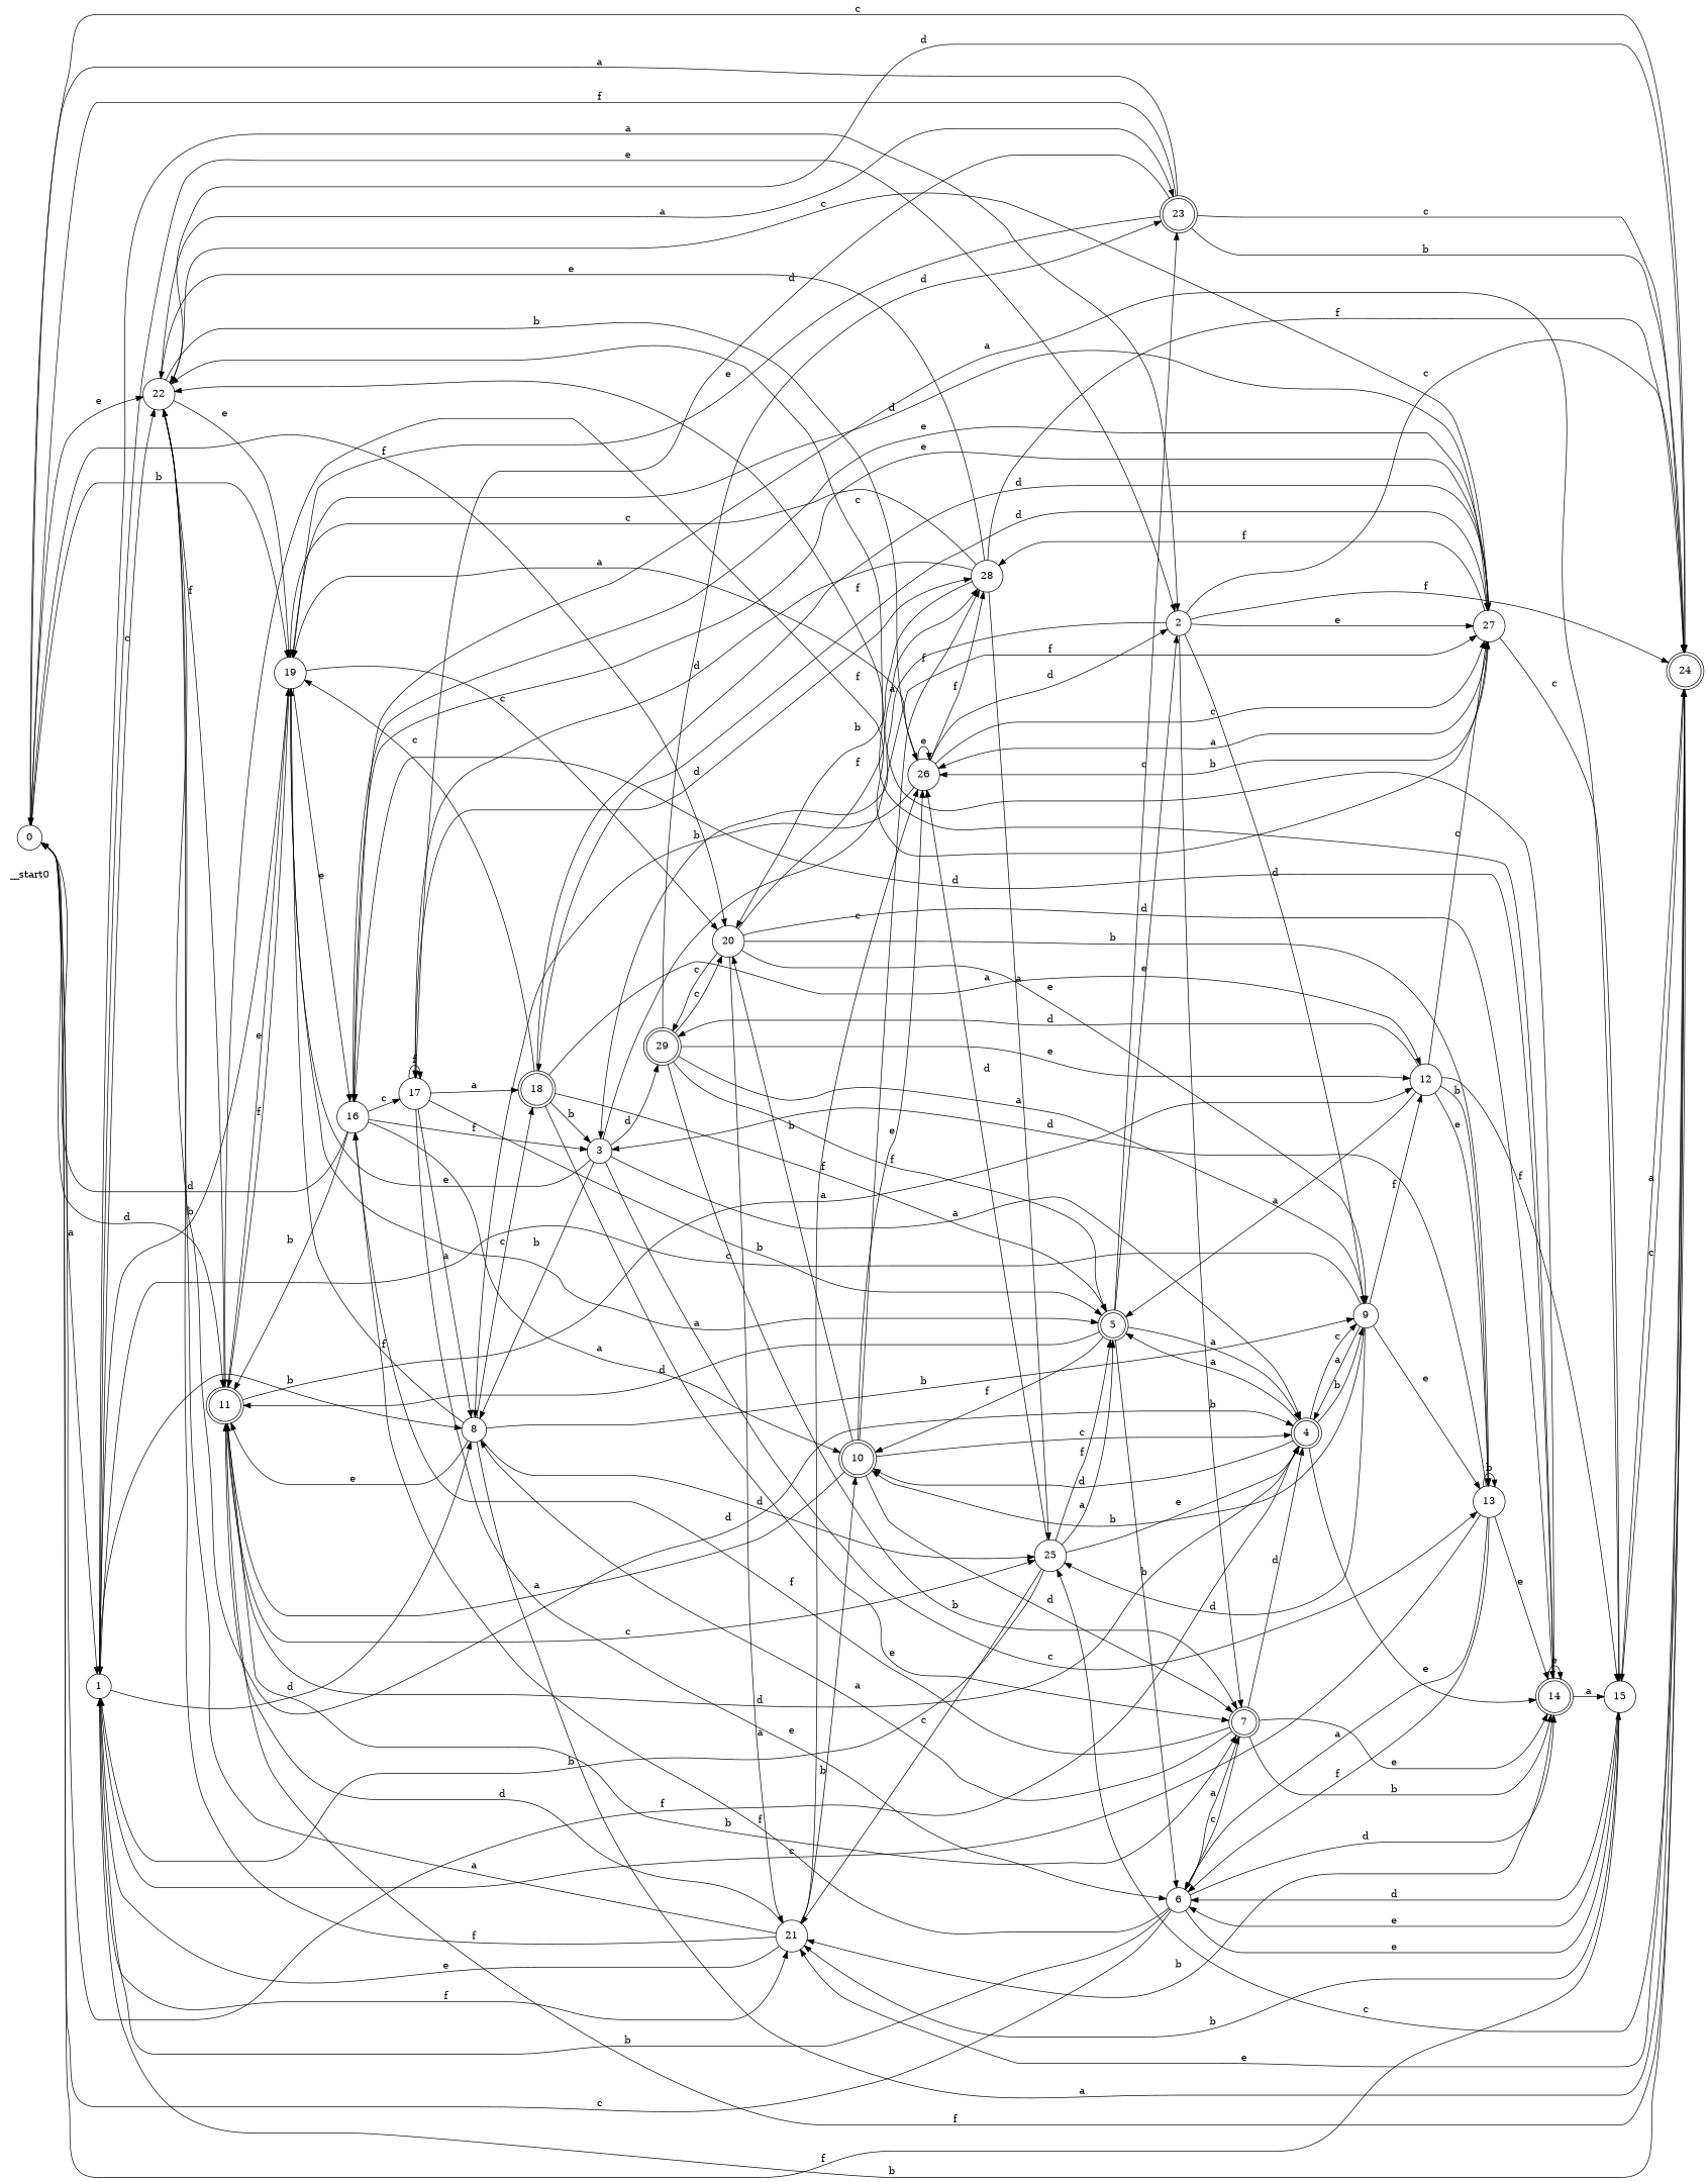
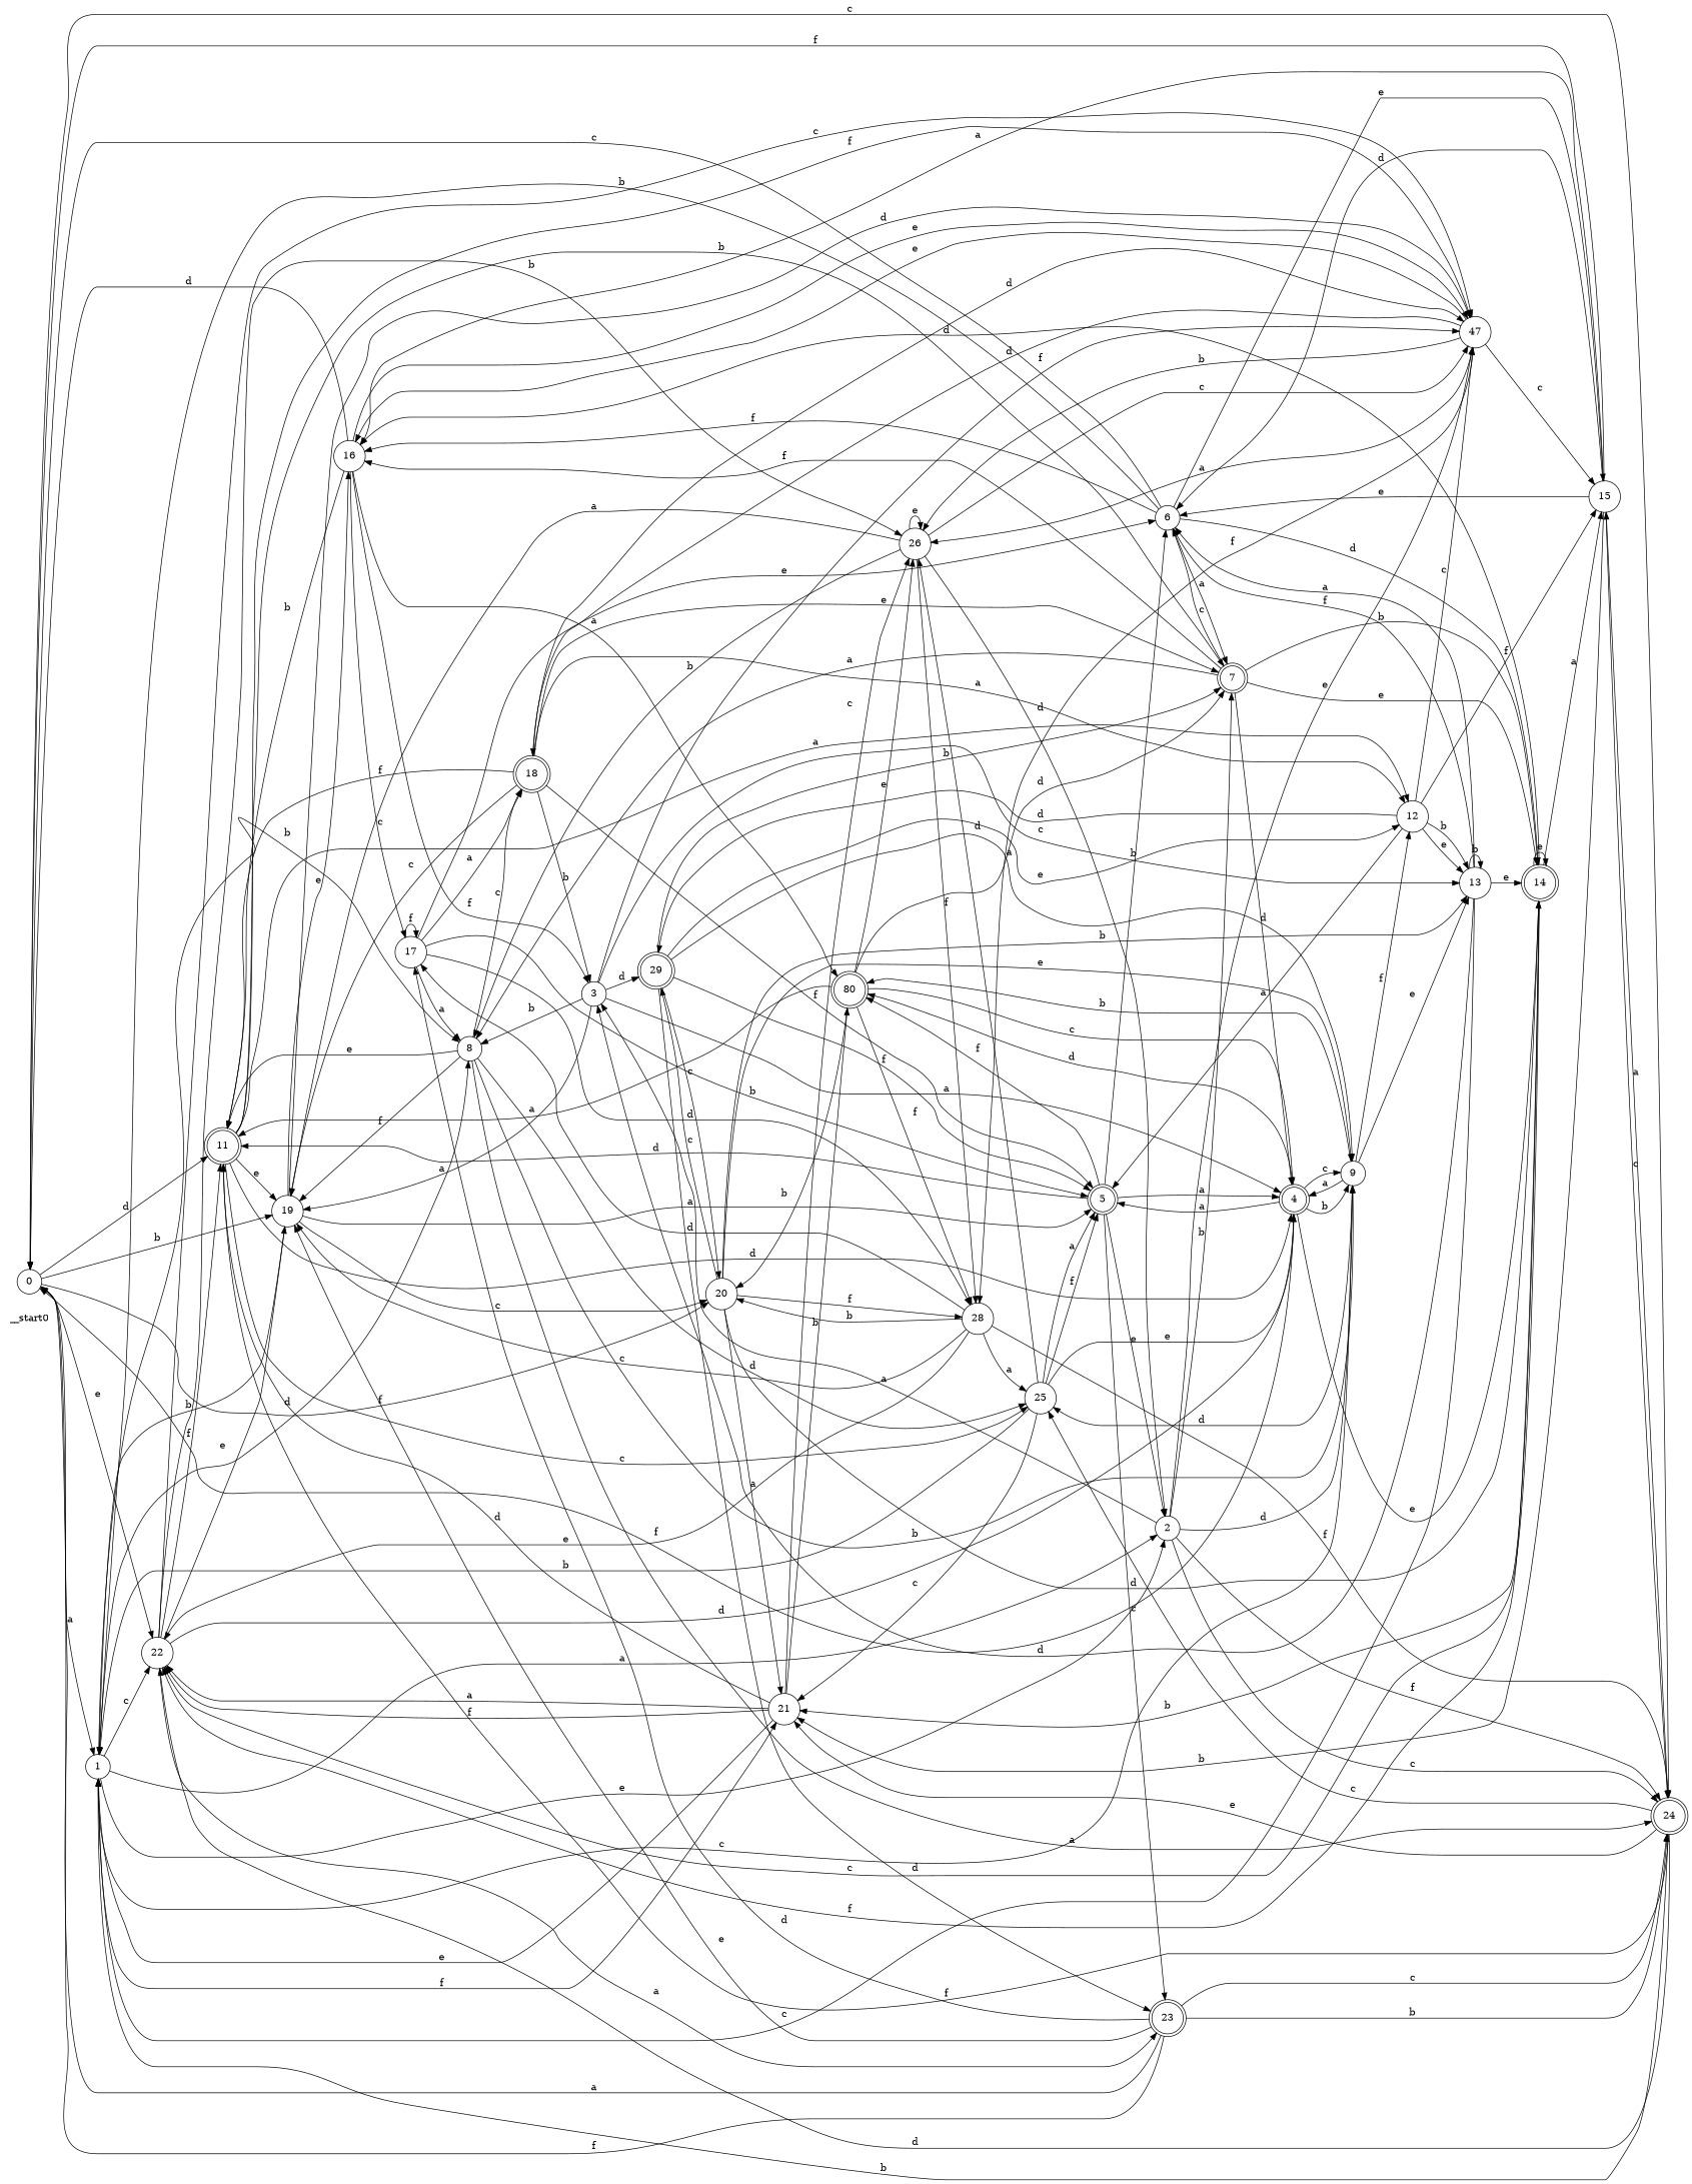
  digraph {
    rankdir=LR
    node [shape=circle color=black fillcolor=white style=filled]
    __start0 [shape=none color="" fillcolor="" style=""]
    n2 [label=0]
    n3 [label=1]
    n4 [label=11 shape=doublecircle style="rounded,filled"]
    n5 [label=19]
    n6 [label=20]
    n7 [label=22]
    n8 [label=24 shape=doublecircle style="rounded,filled"]
    n9 [label=2]
    n10 [label=8]
    n11 [label=21]
    n12 [label=7 shape=doublecircle style="rounded,filled"]
-   n13 [label=27]
+   n13 [label=47]
    n14 [label=4 shape=doublecircle style="rounded,filled"]
    n15 [label=25]
    n16 [label=12]
    n17 [label=5 shape=doublecircle style="rounded,filled"]
    n18 [label=16]
    n19 [label=9]
    n20 [label=13]
    n21 [label=29 shape=doublecircle style="rounded,filled"]
    n22 [label=14 shape=doublecircle style="rounded,filled"]
    n23 [label=28]
    n24 [label=23 shape=doublecircle style="rounded,filled"]
    n25 [label=26]
    n26 [label=15]
    n27 [label=3]
    n28 [label=18 shape=doublecircle style="rounded,filled"]
-   n29 [label=10 shape=doublecircle style="rounded,filled"]
+   n29 [label=80 shape=doublecircle style="rounded,filled"]
    n30 [label=6]
    n31 [label=17]
    n2 -> n3 [label=a]
    n2 -> n4 [label=d]
    n2 -> n5 [label=b]
    n2 -> n6 [label=f]
    n2 -> n7 [label=e]
    n2 -> n8 [label=c]
    n3 -> n7 [label=c]
    n3 -> n9 [label=a]
    n3 -> n9 [label=e]
    n3 -> n10 [label=b]
    n3 -> n10 [label=d]
    n3 -> n11 [label=f]
    n4 -> n5 [label=e]
    n4 -> n12 [label=b]
    n4 -> n13 [label=f]
    n4 -> n14 [label=d]
    n4 -> n15 [label=c]
    n4 -> n16 [label=a]
    n5 -> n3 [label=b]
-   n5 -> n4 [label=f]
+   n28 -> n4 [label=f]
    n5 -> n6 [label=c]
    n5 -> n13 [label=d]
    n5 -> n17 [label=a]
    n5 -> n18 [label=e]
    n6 -> n11 [label=a]
    n6 -> n19 [label=e]
    n6 -> n20 [label=b]
    n6 -> n21 [label=c]
    n6 -> n22 [label=d]
    n6 -> n23 [label=f]
    n7 -> n4 [label=f]
    n7 -> n5 [label=e]
    n7 -> n13 [label=c]
    n7 -> n14 [label=d]
    n7 -> n24 [label=a]
    n7 -> n25 [label=b]
    n8 -> n3 [label=b]
    n8 -> n4 [label=f]
    n8 -> n7 [label=d]
    n8 -> n11 [label=e]
    n8 -> n15 [label=c]
    n8 -> n26 [label=a]
    n9 -> n8 [label=c]
    n9 -> n8 [label=f]
    n9 -> n12 [label=b]
    n9 -> n13 [label=e]
    n9 -> n19 [label=d]
    n9 -> n27 [label=a]
    n10 -> n4 [label=e]
    n10 -> n5 [label=f]
    n10 -> n8 [label=a]
    n10 -> n15 [label=d]
    n10 -> n19 [label=b]
    n10 -> n28 [label=c]
    n11 -> n3 [label=e]
    n11 -> n4 [label=d]
    n11 -> n7 [label=a]
    n11 -> n7 [label=f]
    n11 -> n25 [label=c]
    n11 -> n29 [label=b]
    n12 -> n10 [label=a]
    n12 -> n14 [label=d]
    n12 -> n18 [label=f]
    n12 -> n22 [label=b]
    n12 -> n22 [label=e]
    n12 -> n30 [label=c]
    n13 -> n18 [label=e]
    n13 -> n23 [label=f]
    n13 -> n25 [label=a]
    n13 -> n25 [label=b]
    n13 -> n26 [label=c]
    n13 -> n28 [label=d]
    n14 -> n2 [label=f]
    n14 -> n17 [label=a]
    n14 -> n19 [label=b]
    n14 -> n19 [label=c]
    n14 -> n22 [label=e]
    n14 -> n29 [label=d]
    n15 -> n3 [label=b]
    n15 -> n11 [label=c]
    n15 -> n14 [label=e]
    n15 -> n17 [label=a]
    n15 -> n17 [label=f]
    n15 -> n25 [label=d]
    n16 -> n13 [label=c]
    n16 -> n17 [label=a]
    n16 -> n20 [label=b]
    n16 -> n20 [label=e]
    n16 -> n21 [label=d]
    n16 -> n26 [label=f]
    n17 -> n4 [label=d]
    n17 -> n9 [label=e]
    n17 -> n14 [label=a]
    n17 -> n24 [label=c]
    n17 -> n29 [label=f]
    n17 -> n30 [label=b]
    n18 -> n2 [label=d]
    n18 -> n4 [label=b]
    n18 -> n13 [label=e]
    n18 -> n27 [label=f]
    n18 -> n29 [label=a]
    n18 -> n31 [label=c]
    n19 -> n3 [label=c]
    n19 -> n14 [label=a]
    n19 -> n15 [label=d]
    n19 -> n16 [label=f]
    n19 -> n20 [label=e]
    n19 -> n29 [label=b]
    n20 -> n3 [label=c]
    n20 -> n20 [label=b]
    n20 -> n22 [label=e]
    n20 -> n27 [label=d]
    n20 -> n30 [label=a]
    n20 -> n30 [label=f]
    n21 -> n6 [label=c]
    n21 -> n12 [label=b]
    n21 -> n16 [label=e]
    n21 -> n17 [label=f]
    n21 -> n19 [label=a]
    n21 -> n24 [label=d]
    n22 -> n7 [label=c]
    n22 -> n7 [label=f]
    n22 -> n11 [label=b]
    n22 -> n18 [label=d]
    n22 -> n22 [label=e]
    n22 -> n26 [label=a]
    n23 -> n5 [label=c]
    n23 -> n6 [label=b]
    n23 -> n7 [label=e]
    n23 -> n8 [label=f]
    n23 -> n15 [label=a]
    n23 -> n31 [label=d]
    n24 -> n2 [label=a]
    n24 -> n2 [label=f]
    n24 -> n5 [label=e]
    n24 -> n8 [label=b]
    n24 -> n8 [label=c]
    n24 -> n31 [label=d]
    n25 -> n5 [label=a]
    n25 -> n9 [label=d]
    n25 -> n10 [label=b]
    n25 -> n13 [label=c]
    n25 -> n23 [label=f]
    n25 -> n25 [label=e]
    n26 -> n2 [label=f]
    n26 -> n8 [label=c]
    n26 -> n11 [label=b]
    n26 -> n18 [label=a]
    n26 -> n30 [label=d]
    n26 -> n30 [label=e]
-   n27 -> n5 [label=e]
+   n27 -> n5 [label=a]
    n27 -> n10 [label=b]
    n27 -> n13 [label=f]
    n27 -> n14 [label=a]
    n27 -> n20 [label=c]
    n27 -> n21 [label=d]
    n28 -> n5 [label=c]
    n28 -> n12 [label=e]
    n28 -> n13 [label=d]
    n28 -> n16 [label=a]
    n28 -> n17 [label=f]
    n28 -> n27 [label=b]
    n29 -> n4 [label=a]
    n29 -> n6 [label=b]
    n29 -> n12 [label=d]
    n29 -> n14 [label=c]
    n29 -> n23 [label=f]
    n29 -> n25 [label=e]
    n30 -> n2 [label=c]
    n30 -> n3 [label=b]
    n30 -> n12 [label=a]
    n30 -> n18 [label=f]
    n30 -> n22 [label=d]
    n30 -> n26 [label=e]
    n31 -> n10 [label=a]
    n31 -> n17 [label=b]
    n31 -> n23 [label=d]
    n31 -> n28 [label=a]
    n31 -> n30 [label=e]
    n31 -> n31 [label=f]
  }
